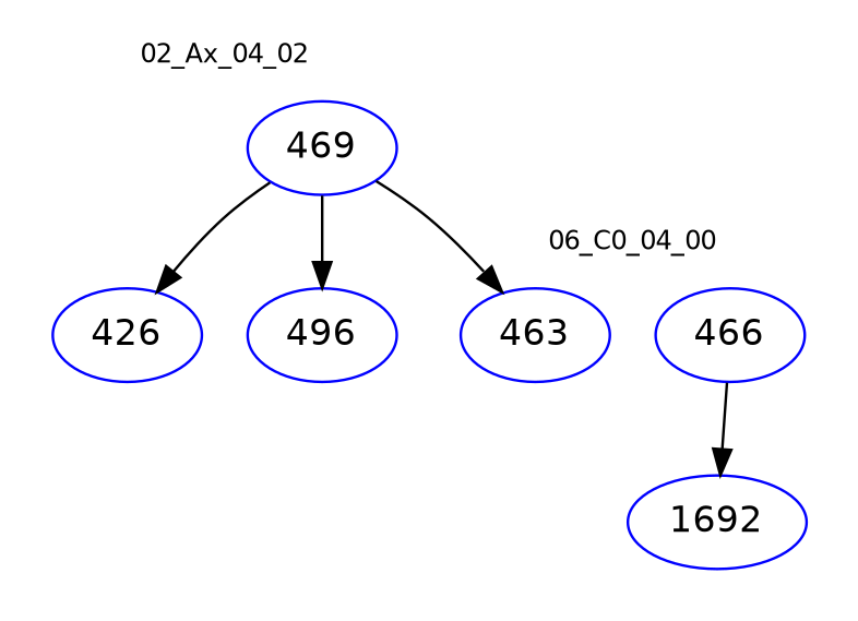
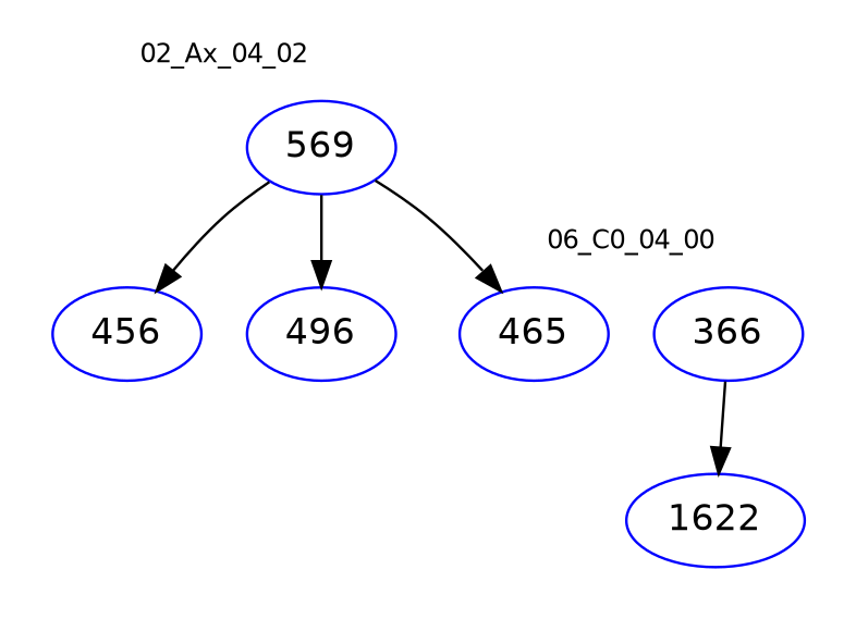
  digraph {
    fontname="DejaVu Sans"
    node [color=blue fontname="DejaVu Sans"]
    edge [color=black fontname="DejaVu Sans"]
-   n1 [label=469]
-   n2 [label=426]
+   n1 [label=569]
+   n2 [label=456]
    n3 [label=496]
-   n4 [label=466]
-   n5 [label=463]
-   n6 [label=1692]
+   n4 [label=366]
+   n5 [label=465]
+   n6 [label=1622]
    subgraph cluster_1 {
      color=white
      fontsize=10
      label="02_Ax_04_02"
      n1
      n2
      n3
    }
    subgraph cluster_2 {
      color=white
      fontsize=10
      label="06_C0_04_00"
      n4
      n5
      n6
    }
    n1 -> n2
    n1 -> n3
    n1 -> n5
    n4 -> n6
  }
